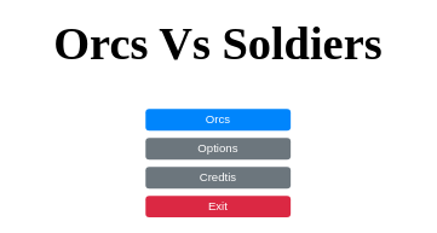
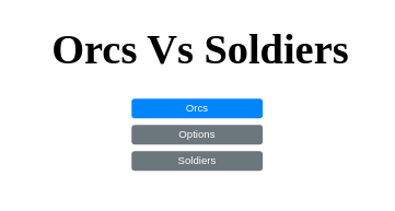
  <mxCell id="0" />
  <mxCell id="1" parent="0" />
- <mxCell id="2" value="Orcs Vs Soldiers" style="text;html=1;align=center;verticalAlign=middle;whiteSpace=wrap;rounded=0;fontSize=64;fontStyle=1;fontFamily=Comic Sans MS;fontColor=#000000;labelBorderColor=none;textShadow=0;" parent="1" vertex="1"><mxGeometry x="20" y="20" width="560" height="80" as="geometry" /></mxCell>
+ <mxCell id="2" value="Orcs Vs Soldiers" style="text;html=1;align=center;verticalAlign=middle;whiteSpace=wrap;rounded=0;fontSize=64;fontStyle=1;fontFamily=Comic Sans MS;fontColor=#000000;labelBorderColor=none;textShadow=0;" parent="1" vertex="1"><mxGeometry x="25" y="35" width="560" height="80" as="geometry" /></mxCell>
  <mxCell id="3" value="" style="group" parent="1" vertex="1" connectable="0"><mxGeometry x="200" y="150" width="200" height="150" as="geometry" /></mxCell>
- <mxCell id="4" value="Exit" style="html=1;shadow=0;dashed=0;shape=mxgraph.bootstrap.rrect;rSize=5;strokeColor=none;strokeWidth=1;fillColor=#DB2843;fontColor=#FFFFFF;whiteSpace=wrap;align=center;verticalAlign=middle;spacingLeft=0;fontStyle=0;fontSize=16;spacing=5;" parent="3" vertex="1"><mxGeometry y="120" width="200" height="30" as="geometry" /></mxCell>
- <mxCell id="5" value="Credtis" style="html=1;shadow=0;dashed=0;shape=mxgraph.bootstrap.rrect;rSize=5;strokeColor=none;strokeWidth=1;fillColor=#6C767D;fontColor=#FFFFFF;whiteSpace=wrap;align=center;verticalAlign=middle;spacingLeft=0;fontStyle=0;fontSize=16;spacing=5;" parent="3" vertex="1"><mxGeometry y="80" width="200" height="30" as="geometry" /></mxCell>
+ <mxCell id="5" value="Soldiers" style="html=1;shadow=0;dashed=0;shape=mxgraph.bootstrap.rrect;rSize=5;strokeColor=none;strokeWidth=1;fillColor=#6C767D;fontColor=#FFFFFF;whiteSpace=wrap;align=center;verticalAlign=middle;spacingLeft=0;fontStyle=0;fontSize=16;spacing=5;" parent="3" vertex="1"><mxGeometry y="80" width="200" height="30" as="geometry" /></mxCell>
  <mxCell id="6" value="Options" style="html=1;shadow=0;dashed=0;shape=mxgraph.bootstrap.rrect;rSize=5;strokeColor=none;strokeWidth=1;fillColor=#6C767D;fontColor=#FFFFFF;whiteSpace=wrap;align=center;verticalAlign=middle;spacingLeft=0;fontStyle=0;fontSize=16;spacing=5;" parent="3" vertex="1"><mxGeometry y="40" width="200" height="30" as="geometry" /></mxCell>
  <mxCell id="7" value="Orcs" style="html=1;shadow=0;dashed=0;shape=mxgraph.bootstrap.rrect;rSize=5;strokeColor=none;strokeWidth=1;fillColor=#0085FC;fontColor=#FFFFFF;whiteSpace=wrap;align=center;verticalAlign=middle;spacingLeft=0;fontStyle=0;fontSize=16;spacing=5;" parent="3" vertex="1"><mxGeometry width="200" height="30" as="geometry" /></mxCell>
